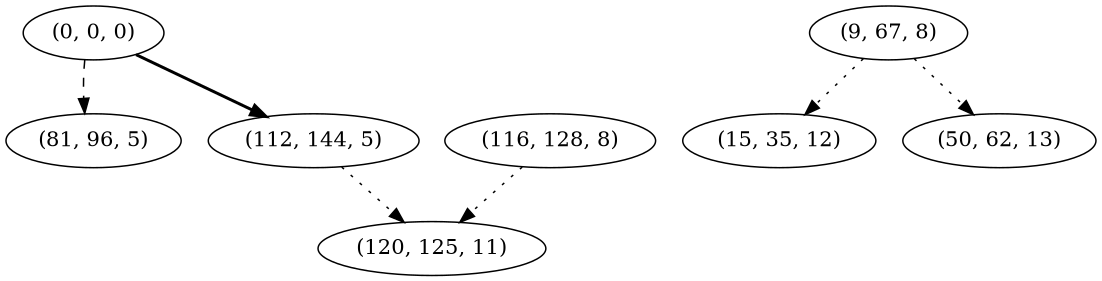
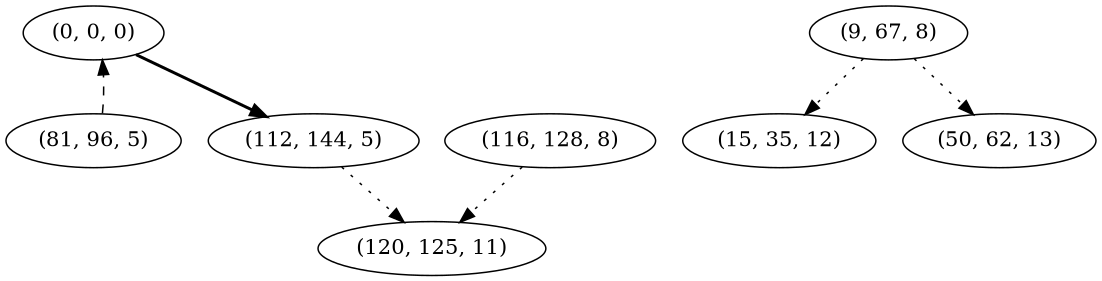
  digraph {
    edge [style=dotted]
    "(0, 0, 0)"
    "(81, 96, 5)"
    "(112, 144, 5)"
    "(9, 67, 8)"
    "(15, 35, 12)"
    "(50, 62, 13)"
    "(120, 125, 11)"
    "(116, 128, 8)"
-   "(0, 0, 0)" -> "(81, 96, 5)" [style=dashed]
+   "(81, 96, 5)" -> "(0, 0, 0)" [style=dashed]
    "(0, 0, 0)" -> "(112, 144, 5)" [style=bold]
    "(112, 144, 5)" -> "(120, 125, 11)"
    "(9, 67, 8)" -> "(15, 35, 12)"
    "(9, 67, 8)" -> "(50, 62, 13)"
    "(116, 128, 8)" -> "(120, 125, 11)"
  }
